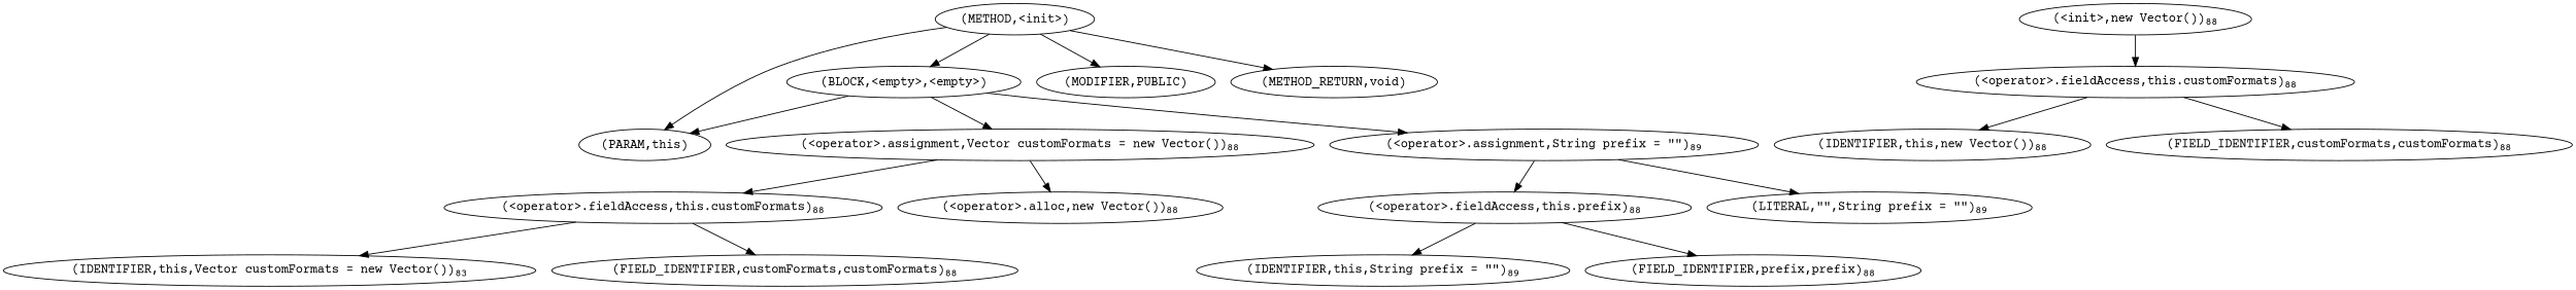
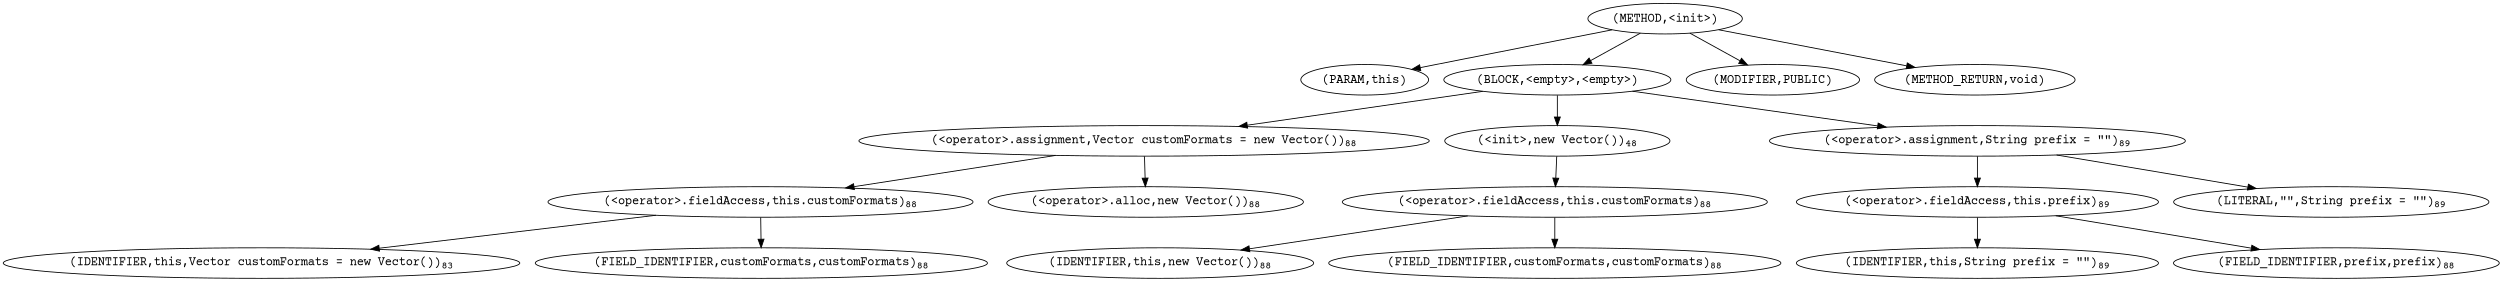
  digraph {
    fontname="Courier Prime"
    node [fontname="Courier Prime"]
    edge [fontname="Courier Prime"]
    n1 [label=<(METHOD,&lt;init&gt;)>]
    n2 [label=<(PARAM,this)>]
    n3 [label=<(BLOCK,&lt;empty&gt;,&lt;empty&gt;)>]
    n4 [label=<(MODIFIER,PUBLIC)>]
    n5 [label=<(METHOD_RETURN,void)>]
    n6 [label=<(&lt;operator&gt;.assignment,Vector customFormats = new Vector())<SUB>88</SUB>>]
-   n7 [label=<(&lt;init&gt;,new Vector())<SUB>88</SUB>>]
+   n7 [label=<(&lt;init&gt;,new Vector())<SUB>48</SUB>>]
    n8 [label=<(&lt;operator&gt;.assignment,String prefix = &quot;&quot;)<SUB>89</SUB>>]
    n9 [label=<(&lt;operator&gt;.fieldAccess,this.customFormats)<SUB>88</SUB>>]
    n10 [label=<(&lt;operator&gt;.alloc,new Vector())<SUB>88</SUB>>]
    n11 [label=<(&lt;operator&gt;.fieldAccess,this.customFormats)<SUB>88</SUB>>]
-   n12 [label=<(&lt;operator&gt;.fieldAccess,this.prefix)<SUB>88</SUB>>]
+   n12 [label=<(&lt;operator&gt;.fieldAccess,this.prefix)<SUB>89</SUB>>]
    n13 [label=<(LITERAL,&quot;&quot;,String prefix = &quot;&quot;)<SUB>89</SUB>>]
    n14 [label=<(IDENTIFIER,this,Vector customFormats = new Vector())<SUB>83</SUB>>]
    n15 [label=<(FIELD_IDENTIFIER,customFormats,customFormats)<SUB>88</SUB>>]
    n16 [label=<(IDENTIFIER,this,new Vector())<SUB>88</SUB>>]
    n17 [label=<(FIELD_IDENTIFIER,customFormats,customFormats)<SUB>88</SUB>>]
    n18 [label=<(IDENTIFIER,this,String prefix = &quot;&quot;)<SUB>89</SUB>>]
    n19 [label=<(FIELD_IDENTIFIER,prefix,prefix)<SUB>88</SUB>>]
    n1 -> n2
    n1 -> n3
    n1 -> n4
    n1 -> n5
    n3 -> n6
-   n3 -> n2
+   n3 -> n7
    n3 -> n8
    n6 -> n9
    n6 -> n10
    n7 -> n11
    n8 -> n12
    n8 -> n13
    n9 -> n14
    n9 -> n15
    n11 -> n16
    n11 -> n17
    n12 -> n18
    n12 -> n19
  }
